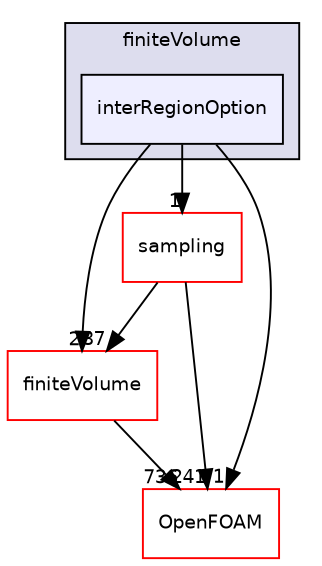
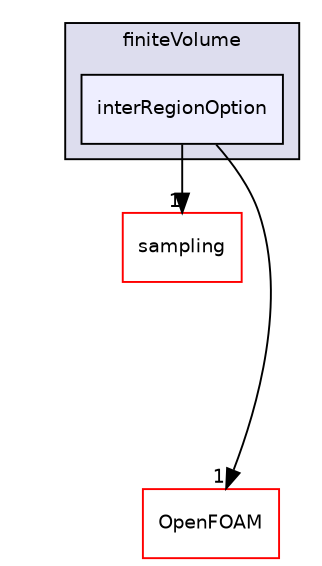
  digraph {
    compound=true
    node [fontname=Helvetica fontsize=10 shape=box color=red]
    edge [headlabel=1 labeldistance=1.5 labelfontname=Helvetica labelfontsize=10]
    n1 [fillcolor="#eeeeff" label=interRegionOption pencolor=black style=filled color=""]
-   n2 [label=finiteVolume]
    n3 [label=sampling]
    n4 [label=OpenFOAM]
    subgraph cluster_1 {
      bgcolor="#ddddee"
      fontname=Helvetica
      fontsize=10
      label=finiteVolume
      pencolor=black
      n1
    }
-   n1 -> n2 [headlabel=2]
    n1 -> n3
    n1 -> n4
-   n2 -> n4 [headlabel=736]
-   n3 -> n2 [headlabel=87]
-   n3 -> n4 [headlabel=241]
  }
